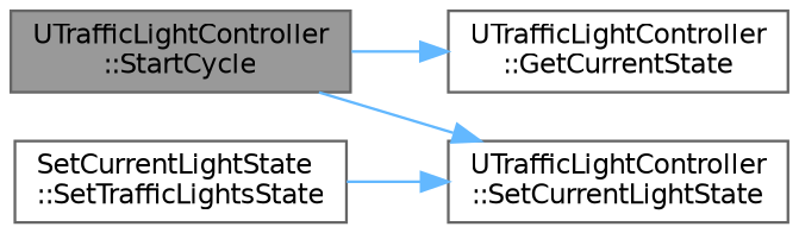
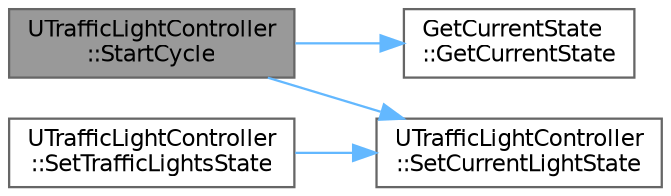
  digraph {
    rankdir=LR
    node [color=grey40 fillcolor=white fontname=Helvetica fontsize=10 shape=box style=filled]
    edge [color=steelblue1 fontname=Helvetica fontsize=10 labelfontname=Helvetica labelfontsize=10 style=solid]
    n1 [color=gray40 fillcolor=grey60 fontcolor=black height=0.2 label="UTrafficLightController\l::StartCycle" width=0.4]
-   n2 [height=0.2 label="UTrafficLightController\l::GetCurrentState" width=0.4]
+   n2 [height=0.2 label="GetCurrentState\l::GetCurrentState" width=0.4]
    n3 [height=0.2 label="UTrafficLightController\l::SetCurrentLightState" width=0.4]
-   n4 [height=0.2 label="SetCurrentLightState\l::SetTrafficLightsState" width=0.4]
+   n4 [height=0.2 label="UTrafficLightController\l::SetTrafficLightsState" width=0.4]
    n1 -> n2
    n1 -> n3
    n4 -> n3
  }
